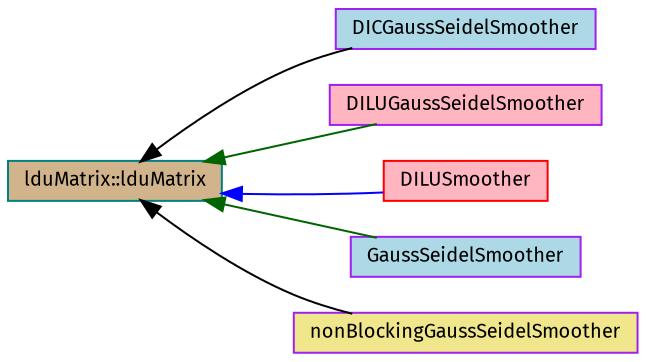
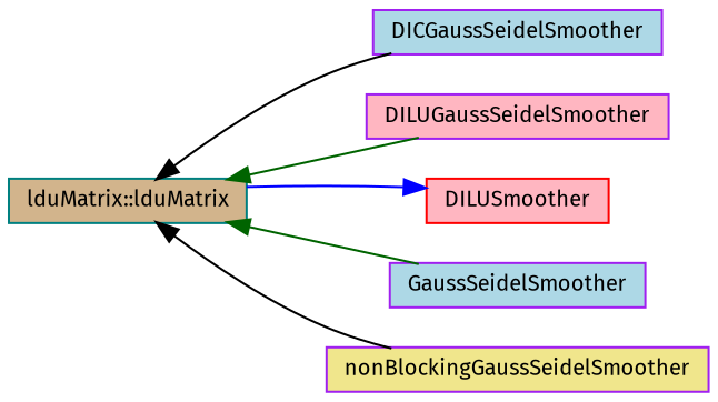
  digraph {
    fontname="Fira Sans"
    rankdir=LR
    node [color=purple fillcolor=lightblue fontname="Fira Sans" fontsize=10 shape=record style=filled]
    edge [color=black dir=back fontname="Fira Sans" fontsize=10 labelfontname=FreeSans labelfontsize=10 style=solid]
    n1 [color=teal fillcolor=tan fontcolor=black height=0.2 label="lduMatrix::lduMatrix" width=0.4]
    n2 [height=0.2 label=DICGaussSeidelSmoother width=0.4]
    n3 [fillcolor=lightpink height=0.2 label=DILUGaussSeidelSmoother width=0.4]
    n4 [color=red fillcolor=lightpink height=0.2 label=DILUSmoother width=0.4]
    n5 [height=0.2 label=GaussSeidelSmoother width=0.4]
    n6 [fillcolor=khaki height=0.2 label=nonBlockingGaussSeidelSmoother width=0.4]
    n1 -> n2
    n1 -> n3 [color=darkgreen]
-   n1 -> n4 [color=blue]
+   n4 -> n1 [color=blue]
    n1 -> n5 [color=darkgreen]
    n1 -> n6
  }
